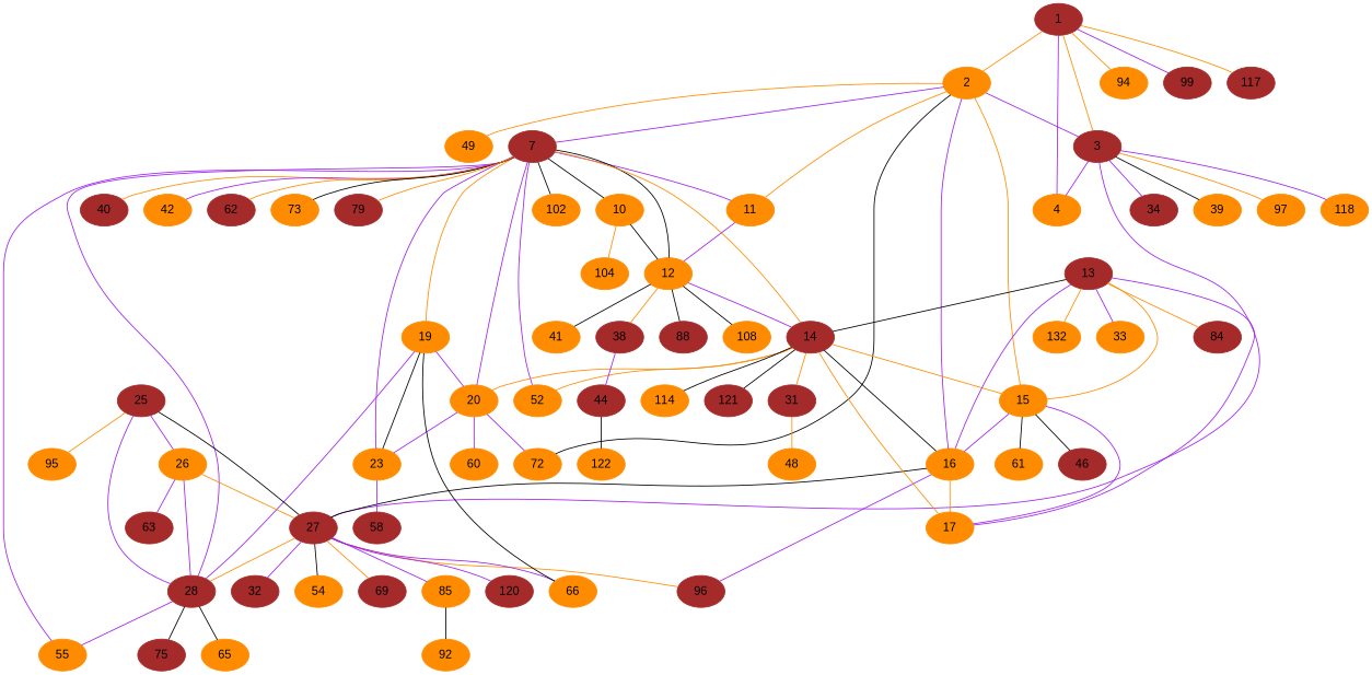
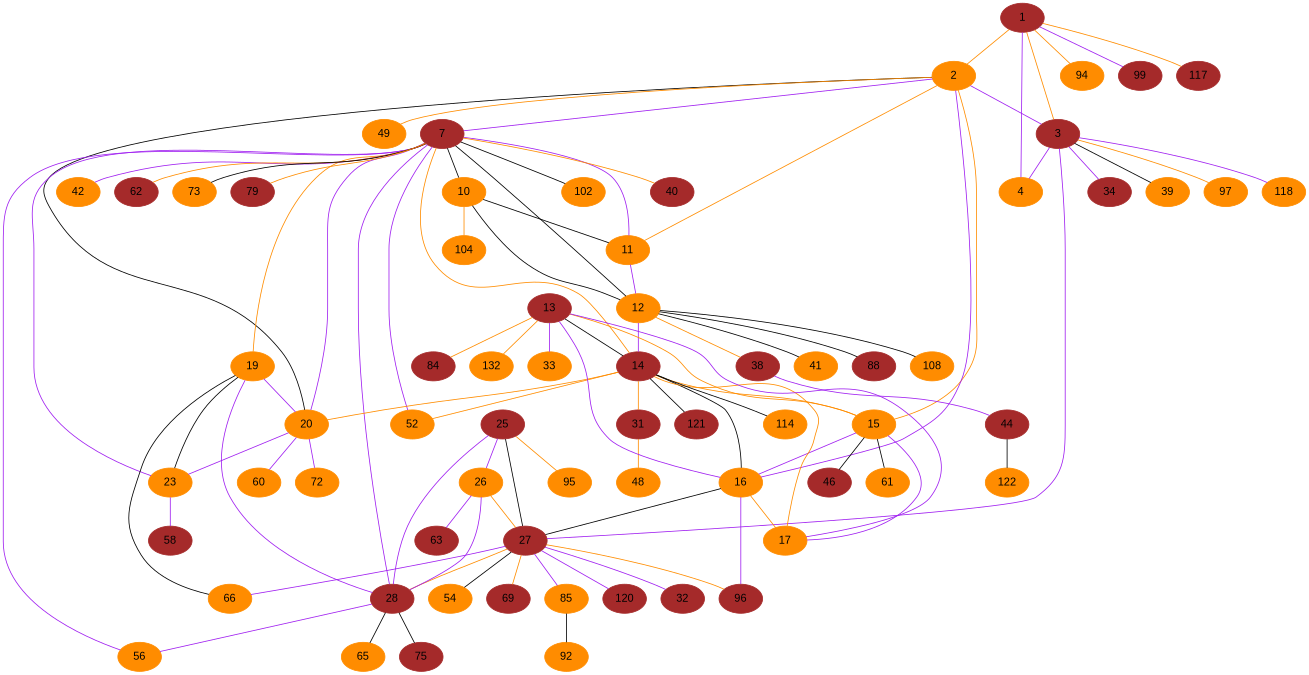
  graph {
    fontname="Liberation Sans"
    node [color=darkorange fontname="Liberation Sans" style=filled]
    edge [color=purple fontname="Liberation Sans"]
    1 [color=brown super="+59"]
    2 [super="+5+64+6"]
    3 [color=brown]
    4 [super="+119+71"]
    94
    99 [color=brown super="+127+125"]
    117 [color=brown]
    7 [color=brown super="+9+87+47+36+8"]
    11 [super="+81+53"]
    15
    16 [super="+18+55+70"]
    20 [super="+22+103"]
    49 [super="+133"]
    27 [color=brown super="+29+57"]
    34 [color=brown]
    39
    97
    118
    10
    12
    14 [color=brown]
    19 [super="+78+76"]
    23 [super="+111+101+86"]
    28 [color=brown super="+105+30"]
    40 [color=brown super="+74"]
    42
    52
-   56 [label=55]
+   56
    62 [color=brown super="+134"]
    73 [super="+89"]
    79 [color=brown]
    102
    17 [super="+68"]
    46 [color=brown]
    61
    96 [color=brown]
    60 [super="+131"]
    72 [super="+93+128"]
    66 [super="+115"]
    32 [color=brown]
    54
    69 [color=brown]
    85
    120 [color=brown super="+126"]
    104
    38 [color=brown]
    n47 [label=41]
    88 [color=brown]
    108
    31 [color=brown super="+83+41"]
    114
    121 [color=brown]
    58 [color=brown super="+90"]
    65
    75 [color=brown]
    44 [color=brown]
    13 [color=brown]
    33
    84 [color=brown]
    132
    48
    26 [super="+77"]
    63 [color=brown]
    25 [color=brown]
    95
    92
    122
    1 -- 2 [color=darkorange weight=3]
    1 -- 3 [color=darkorange]
    1 -- 4
    1 -- 94 [color=darkorange]
    1 -- 99
    1 -- 117 [color=darkorange]
    2 -- 3 [weight=3]
    2 -- 7 [weight=3]
    2 -- 11 [color=darkorange]
    2 -- 15 [color=darkorange]
    2 -- 16
-   2 -- 72 [color=black]
+   2 -- 20 [color=black]
    2 -- 49 [color=darkorange]
    3 -- 4
    3 -- 27
    3 -- 34
    3 -- 39 [color=black]
    3 -- 97 [color=darkorange]
    3 -- 118
    7 -- 11 [weight=4]
    7 -- 20 [weight=4]
    7 -- 10 [color=black weight=3]
    7 -- 12 [color=black weight=3]
    7 -- 14 [color=darkorange]
    7 -- 19 [color=darkorange weight=2]
    7 -- 23 [weight=2]
    7 -- 28
    7 -- 40 [color=darkorange]
    7 -- 42
    7 -- 52
    7 -- 56
    7 -- 62 [color=darkorange]
    7 -- 73 [color=black]
    7 -- 79 [color=darkorange]
    7 -- 102 [color=black]
    11 -- 12
    15 -- 16 [weight=2]
    15 -- 17
    15 -- 46 [color=black]
    15 -- 61 [color=black]
    16 -- 27 [color=black]
    16 -- 17 [color=darkorange weight=2]
    16 -- 96
    20 -- 23 [weight=2]
    20 -- 60
    20 -- 72
    27 -- 28 [color=darkorange weight=4]
    27 -- 96 [color=darkorange]
    27 -- 66
    27 -- 32
    27 -- 54 [color=black]
    27 -- 69 [color=darkorange]
    27 -- 85
    27 -- 120
+   10 -- 11 [color=black]
    10 -- 12 [color=black]
    10 -- 104 [color=darkorange]
    12 -- 14
    12 -- 38 [color=darkorange]
    12 -- n47 [color=black]
    12 -- 88 [color=black]
    12 -- 108 [color=black]
    14 -- 15 [color=darkorange]
    14 -- 16 [color=black weight=2]
    14 -- 20 [color=darkorange]
    14 -- 52 [color=darkorange]
    14 -- 17 [color=darkorange]
    14 -- 31 [color=darkorange]
    14 -- 114 [color=black]
    14 -- 121 [color=black]
    19 -- 20 [weight=2]
    19 -- 23 [color=black]
    19 -- 28
    19 -- 66 [color=black]
    23 -- 58
    28 -- 56
    28 -- 65 [color=black]
    28 -- 75 [color=black]
    85 -- 92 [color=black]
    38 -- 44
    31 -- 48 [color=darkorange]
    44 -- 122 [color=black]
    13 -- 15 [color=darkorange]
    13 -- 16 [weight=2]
    13 -- 14 [color=black]
    13 -- 17
    13 -- 33
    13 -- 84 [color=darkorange]
    13 -- 132 [color=darkorange]
    26 -- 27 [color=darkorange weight=2]
    26 -- 28 [weight=2]
    26 -- 63
    25 -- 27 [color=black weight=2]
    25 -- 28 [weight=2]
    25 -- 26
    25 -- 95 [color=darkorange]
  }
